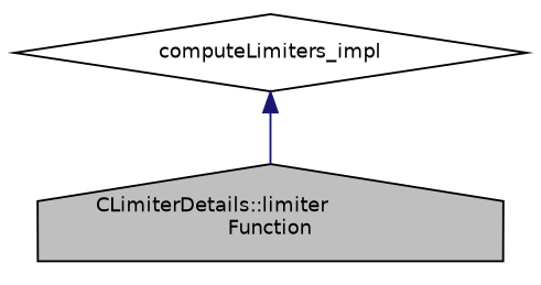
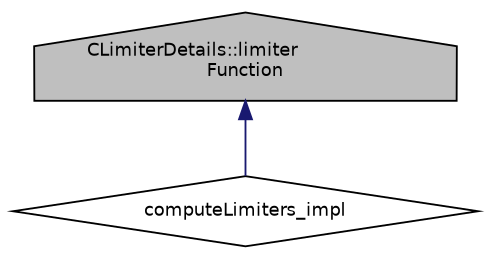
  digraph {
    rankdir=TB
    node [color=black fontname=Helvetica fontsize=10 style=filled]
    n1 [fillcolor=grey75 fontcolor=black height=0.2 label="CLimiterDetails::limiter\lFunction" shape=house width=0.4]
    n2 [fillcolor=white height=0.2 label=computeLimiters_impl shape=diamond width=0.4]
-   n2 -> n1 [color=midnightblue dir=back fontname=Helvetica fontsize=10 labelfontname=Helvetica labelfontsize=10 style=solid]
+   n1 -> n2 [color=midnightblue dir=back fontname=Helvetica fontsize=10 labelfontname=Helvetica labelfontsize=10 style=solid]
  }
